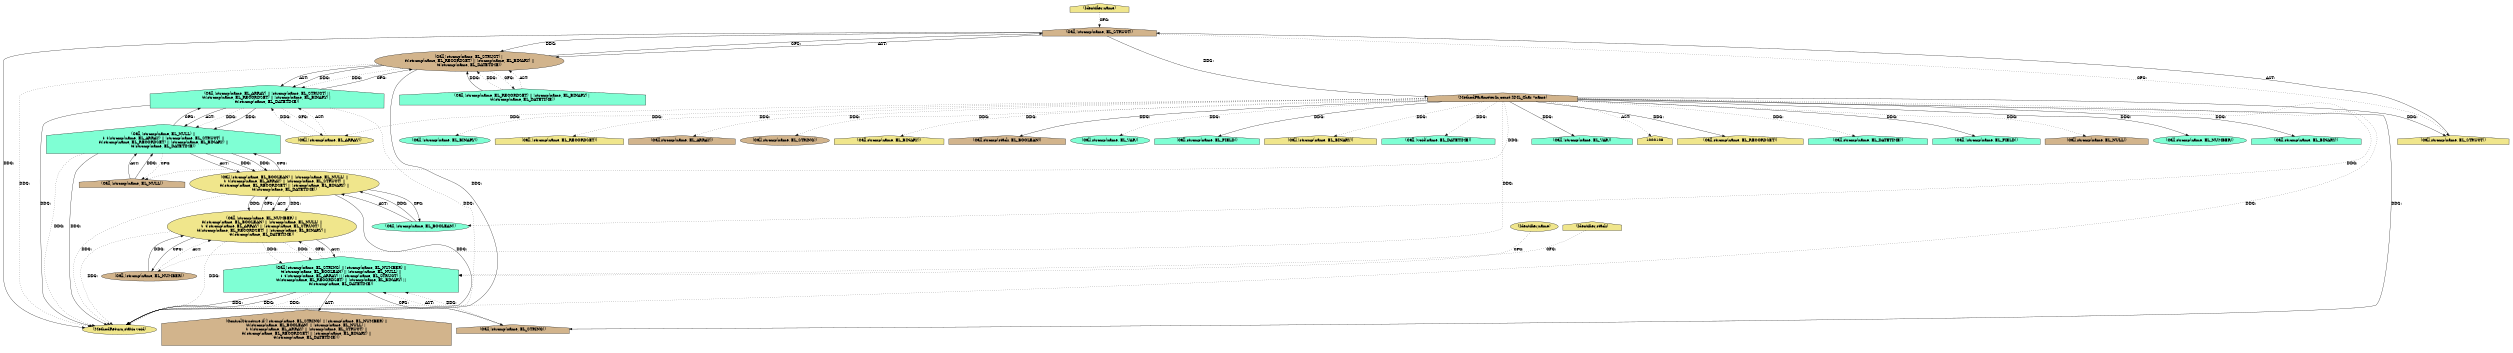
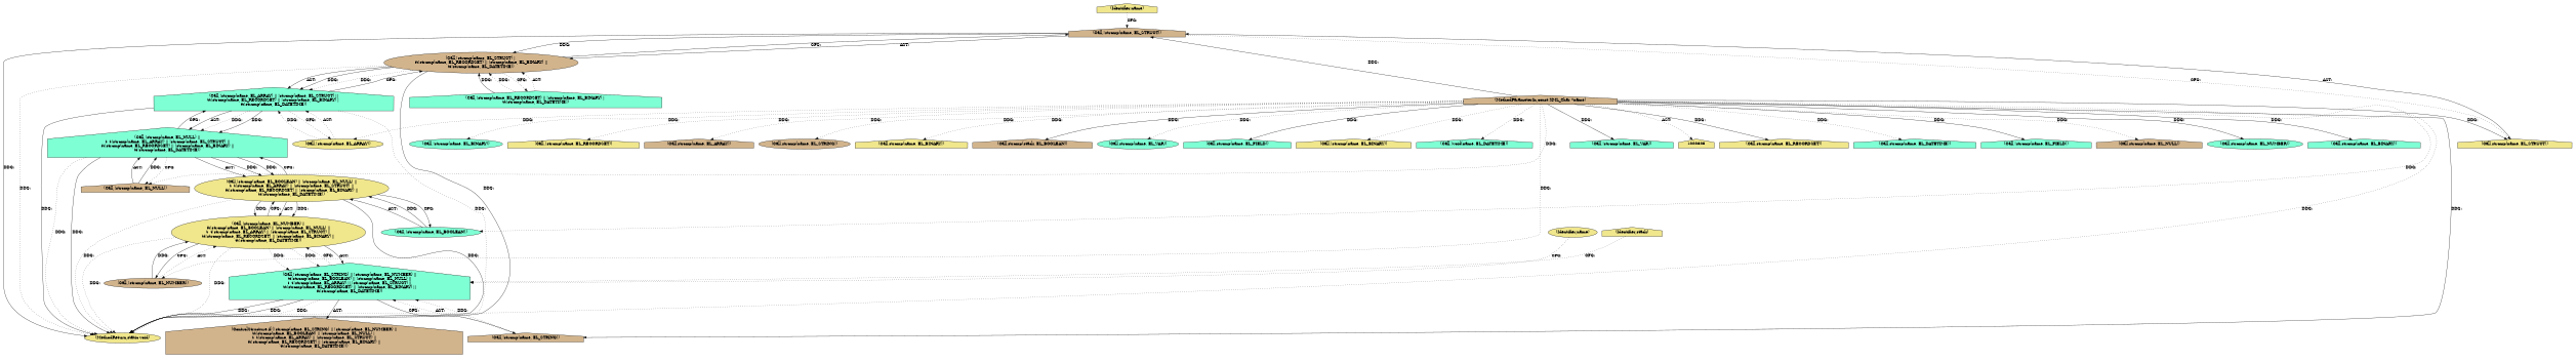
  digraph {
    node [fillcolor=aquamarine shape=house style=filled]
    edge [style=solid]
    n1 [fillcolor=tan label="(Call,!strcmp(name, EL_STRUCT))"]
    n2 [fillcolor=tan label="(Call,!strcmp(name, EL_STRUCT) ||\n\t\t!strcmp(name, EL_RECORDSET) || !strcmp(name, EL_BINARY) ||\n\t\t!strcmp(name, EL_DATETIME))" shape=ellipse]
    n3 [fillcolor=khaki label="(Call,strcmp(name, EL_STRUCT))"]
    n4 [fillcolor=khaki label="(MethodReturn,static void)" shape=ellipse]
    n5 [label="(Call,!strcmp(name, EL_ARRAY) || !strcmp(name, EL_STRUCT) ||\n\t\t!strcmp(name, EL_RECORDSET) || !strcmp(name, EL_BINARY) ||\n\t\t!strcmp(name, EL_DATETIME))"]
    n6 [label="(Call,!strcmp(name, EL_RECORDSET) || !strcmp(name, EL_BINARY) ||\n\t\t!strcmp(name, EL_DATETIME))"]
    n7 [fillcolor=tan label="(MethodParameterIn,const XML_Char *name)"]
    n8 [fillcolor=khaki label="(Call,strcmp(name, EL_RECORDSET))"]
    n9 [label="(Call,strcmp(name, EL_DATETIME))"]
    n10 [label="(Call,!strcmp(name, EL_FIELD))"]
    n11 [fillcolor=tan label="(Call,strcmp(name, EL_NULL))"]
    n12 [fillcolor=khaki label="(Call,!strcmp(name, EL_ARRAY))" shape=ellipse]
    n13 [label="(Call,strcmp(name, EL_NUMBER))" shape=ellipse]
    n14 [label="(Call,strcmp(name, EL_BINARY))"]
    n15 [fillcolor=tan label="(Call,!strcmp(name, EL_NUMBER))" shape=ellipse]
    n16 [label="(Call,!strcmp(name, EL_BINARY))" shape=ellipse]
    n17 [fillcolor=khaki label="(Call,!strcmp(name, EL_RECORDSET))"]
    n18 [fillcolor=tan label="(Call,strcmp(name, EL_ARRAY))"]
    n19 [fillcolor=tan label="(Call,strcmp(name, EL_STRING))" shape=ellipse]
    n20 [fillcolor=tan label="(Call,!strcmp(name, EL_STRING))"]
    n21 [fillcolor=khaki label="(Call,strcmp(name, EL_BINARY))"]
    n22 [fillcolor=tan label="(Call,strcmp(stack, EL_BOOLEAN))"]
    n23 [label="(Call,strcmp(name, EL_VAR))" shape=ellipse]
    n24 [label="(Call,strcmp(name, EL_FIELD))"]
    n25 [fillcolor=khaki label="(Call,!strcmp(name, EL_BINARY))"]
    n26 [label="(Call,!void(name, EL_DATETIME))"]
    n27 [label="(Call,!strcmp(name, EL_BOOLEAN))" shape=ellipse]
    n28 [fillcolor=tan label="(Call,!strcmp(name, EL_NULL))"]
    n29 [label="(Call,!strcmp(name, EL_VAR))"]
-   1000108 [fillcolor=khaki]
+   1000108 [fillcolor=khaki label=1000308]
    n31 [fillcolor=khaki label="(Call,!strcmp(name, EL_NUMBER) ||\n\t\t!strcmp(name, EL_BOOLEAN) || !strcmp(name, EL_NULL) ||\n\t  \t!strcmp(name, EL_ARRAY) || !strcmp(name, EL_STRUCT) ||\n\t\t!strcmp(name, EL_RECORDSET) || !strcmp(name, EL_BINARY) ||\n\t\t!strcmp(name, EL_DATETIME))" shape=ellipse]
    n32 [label="(Call,!strcmp(name, EL_STRING) || !strcmp(name, EL_NUMBER) ||\n\t\t!strcmp(name, EL_BOOLEAN) || !strcmp(name, EL_NULL) ||\n\t  \t!strcmp(name, EL_ARRAY) || !strcmp(name, EL_STRUCT) ||\n\t\t!strcmp(name, EL_RECORDSET) || !strcmp(name, EL_BINARY) ||\n\t\t!strcmp(name, EL_DATETIME))"]
    n33 [fillcolor=khaki label="(Call,!strcmp(name, EL_BOOLEAN) || !strcmp(name, EL_NULL) ||\n\t  \t!strcmp(name, EL_ARRAY) || !strcmp(name, EL_STRUCT) ||\n\t\t!strcmp(name, EL_RECORDSET) || !strcmp(name, EL_BINARY) ||\n\t\t!strcmp(name, EL_DATETIME))" shape=ellipse]
    n34 [label="(Call,!strcmp(name, EL_NULL) ||\n\t  \t!strcmp(name, EL_ARRAY) || !strcmp(name, EL_STRUCT) ||\n\t\t!strcmp(name, EL_RECORDSET) || !strcmp(name, EL_BINARY) ||\n\t\t!strcmp(name, EL_DATETIME))"]
    n35 [fillcolor=tan label="(ControlStructure,if (!strcmp(name, EL_STRING) || !strcmp(name, EL_NUMBER) ||\n\t\t!strcmp(name, EL_BOOLEAN) || !strcmp(name, EL_NULL) ||\n\t  \t!strcmp(name, EL_ARRAY) || !strcmp(name, EL_STRUCT) ||\n\t\t!strcmp(name, EL_RECORDSET) || !strcmp(name, EL_BINARY) ||\n\t\t!strcmp(name, EL_DATETIME)))"]
    n36 [fillcolor=khaki label="(Identifier,name)"]
    n37 [fillcolor=khaki label="(Identifier,name)" shape=ellipse]
    n38 [fillcolor=khaki label="(Identifier,stack)"]
    n1 -> n2 [label="AST: "]
    n1 -> n2 [label="DDG: "]
    n1 -> n3 [label="CFG: " style=dotted]
    n1 -> n4 [label="DDG: "]
    n2 -> n1 [label="CFG: "]
    n2 -> n4 [label="DDG: " style=dotted]
    n2 -> n4 [label="DDG: "]
    n2 -> n5 [label="AST: "]
    n2 -> n5 [label="DDG: "]
    n2 -> n5 [label="DDG: " style=dotted]
    n2 -> n6 [label="CFG: " style=dotted]
    n3 -> n1 [label="AST: "]
    n5 -> n2 [label="CFG: "]
    n5 -> n4 [label="DDG: " style=dotted]
    n5 -> n4 [label="DDG: "]
    n5 -> n12 [label="CFG: " style=dotted]
    n5 -> n34 [label="AST: "]
    n5 -> n34 [label="DDG: " style=dotted]
    n5 -> n34 [label="DDG: "]
    n6 -> n2 [label="AST: " style=dotted]
    n6 -> n2 [label="DDG: "]
    n6 -> n2 [label="DDG: " style=dotted]
-   n1 -> n7 [label="DDG: "]
+   n7 -> n1 [label="DDG: "]
    n7 -> n3 [label="DDG: "]
    n7 -> n4 [label="DDG: " style=dotted]
    n7 -> n8 [label="DDG: "]
    n7 -> n9 [label="DDG: " style=dotted]
    n7 -> n10 [label="DDG: "]
    n7 -> n11 [label="DDG: " style=dotted]
    n7 -> n12 [label="DDG: " style=dotted]
    n7 -> n13 [label="DDG: "]
    n7 -> n14 [label="DDG: "]
    n7 -> n15 [label="DDG: " style=dotted]
    n7 -> n16 [label="DDG: " style=dotted]
    n7 -> n17 [label="DDG: " style=dotted]
    n7 -> n18 [label="DDG: " style=dotted]
    n7 -> n19 [label="DDG: " style=dotted]
    n7 -> n20 [label="DDG: "]
    n7 -> n21 [label="DDG: " style=dotted]
    n7 -> n22 [label="DDG: "]
    n7 -> n23 [label="DDG: " style=dotted]
    n7 -> n24 [label="DDG: "]
    n7 -> n25 [label="DDG: " style=dotted]
    n7 -> n26 [label="DDG: " style=dotted]
    n7 -> n27 [label="DDG: " style=dotted]
    n7 -> n28 [label="DDG: " style=dotted]
    n7 -> n29 [label="DDG: "]
    n7 -> 1000108 [label="AST: " style=dotted]
    n12 -> n5 [label="AST: " style=dotted]
    n12 -> n5 [label="DDG: " style=dotted]
    n15 -> n31 [label="AST: " style=dotted]
    n15 -> n31 [label="DDG: "]
    n20 -> n32 [label="AST: " style=dotted]
    n20 -> n32 [label="DDG: " style=dotted]
    n27 -> n33 [label="AST: "]
    n27 -> n33 [label="DDG: "]
    n28 -> n34 [label="AST: "]
    n28 -> n34 [label="DDG: "]
    n31 -> n4 [label="DDG: " style=dotted]
    n31 -> n4 [label="DDG: " style=dotted]
    n31 -> n15 [label="CFG: "]
    n31 -> n32 [label="AST: "]
    n31 -> n32 [label="DDG: " style=dotted]
    n31 -> n32 [label="DDG: " style=dotted]
    n31 -> n33 [label="CFG: "]
    n32 -> n4 [label="DDG: "]
    n32 -> n4 [label="DDG: "]
    n32 -> n4 [label="DDG: " style=dotted]
    n32 -> n20 [label="CFG: "]
    n32 -> n31 [label="CFG: " style=dotted]
    n32 -> n35 [label="AST: "]
    n33 -> n4 [label="DDG: "]
    n33 -> n4 [label="DDG: " style=dotted]
    n33 -> n27 [label="CFG: "]
    n33 -> n31 [label="AST: "]
    n33 -> n31 [label="DDG: "]
    n33 -> n31 [label="DDG: "]
    n33 -> n34 [label="CFG: "]
    n34 -> n4 [label="DDG: " style=dotted]
    n34 -> n4 [label="DDG: "]
    n34 -> n5 [label="CFG: "]
    n34 -> n28 [label="CFG: " style=dotted]
    n34 -> n33 [label="AST: "]
    n34 -> n33 [label="DDG: "]
    n34 -> n33 [label="DDG: "]
    n36 -> n1 [label="CFG: " style=dotted]
    n37 -> n32 [label="CFG: " style=dotted]
    n38 -> n32 [label="CFG: " style=dotted]
  }
